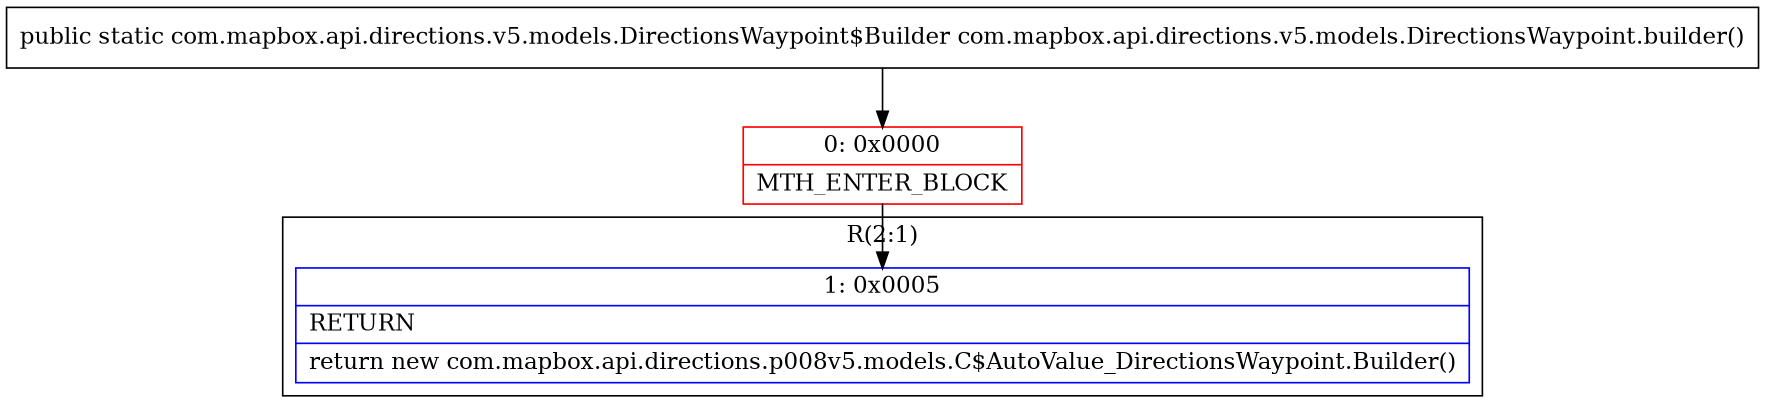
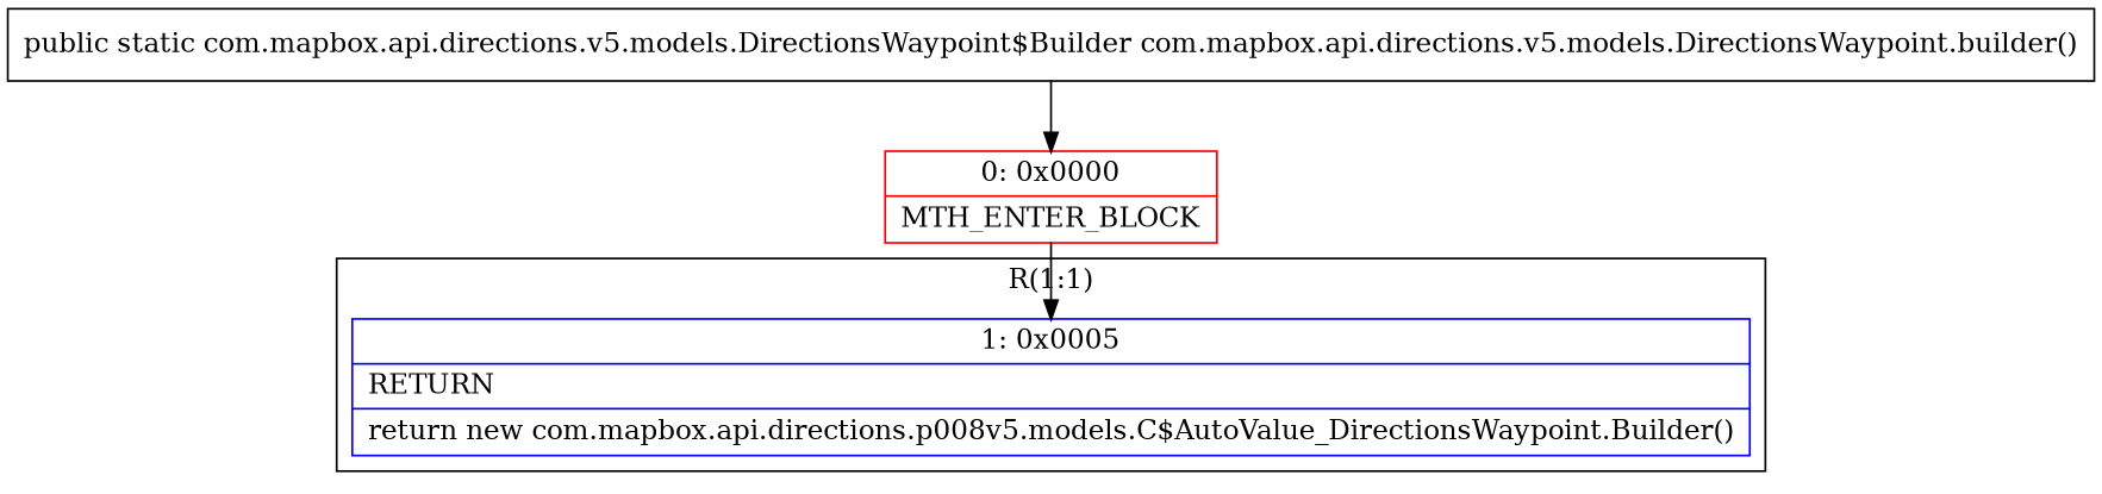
  digraph {
    node [shape=record]
    n1 [color=blue label="{1\:\ 0x0005|RETURN\l|return new com.mapbox.api.directions.p008v5.models.C$AutoValue_DirectionsWaypoint.Builder()\l}"]
    n2 [color=red label="{0\:\ 0x0000|MTH_ENTER_BLOCK\l}"]
    n3 [label="{public static com.mapbox.api.directions.v5.models.DirectionsWaypoint$Builder com.mapbox.api.directions.v5.models.DirectionsWaypoint.builder() }"]
    subgraph cluster_1 {
-     label="R(2:1)"
+     label="R(1:1)"
      n1
    }
    n2 -> n1
    n3 -> n2
  }
